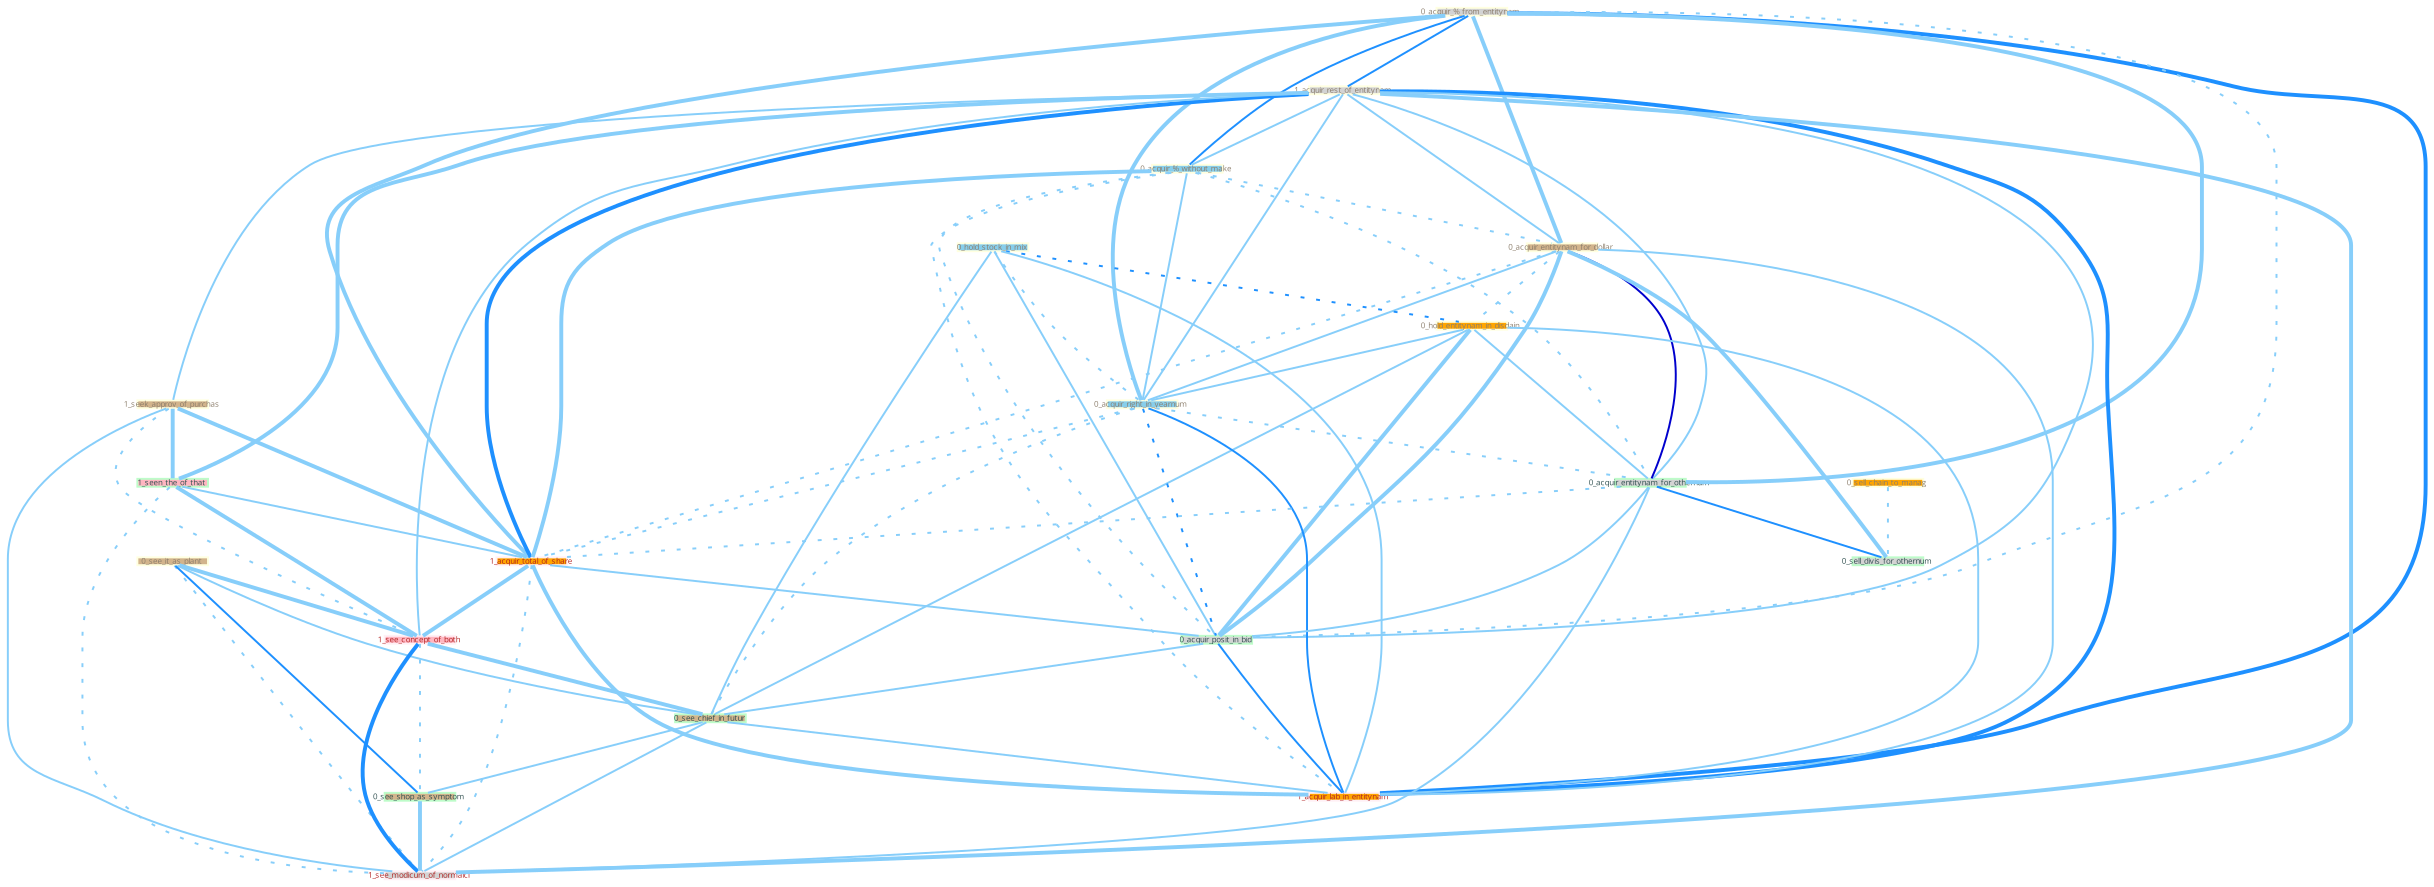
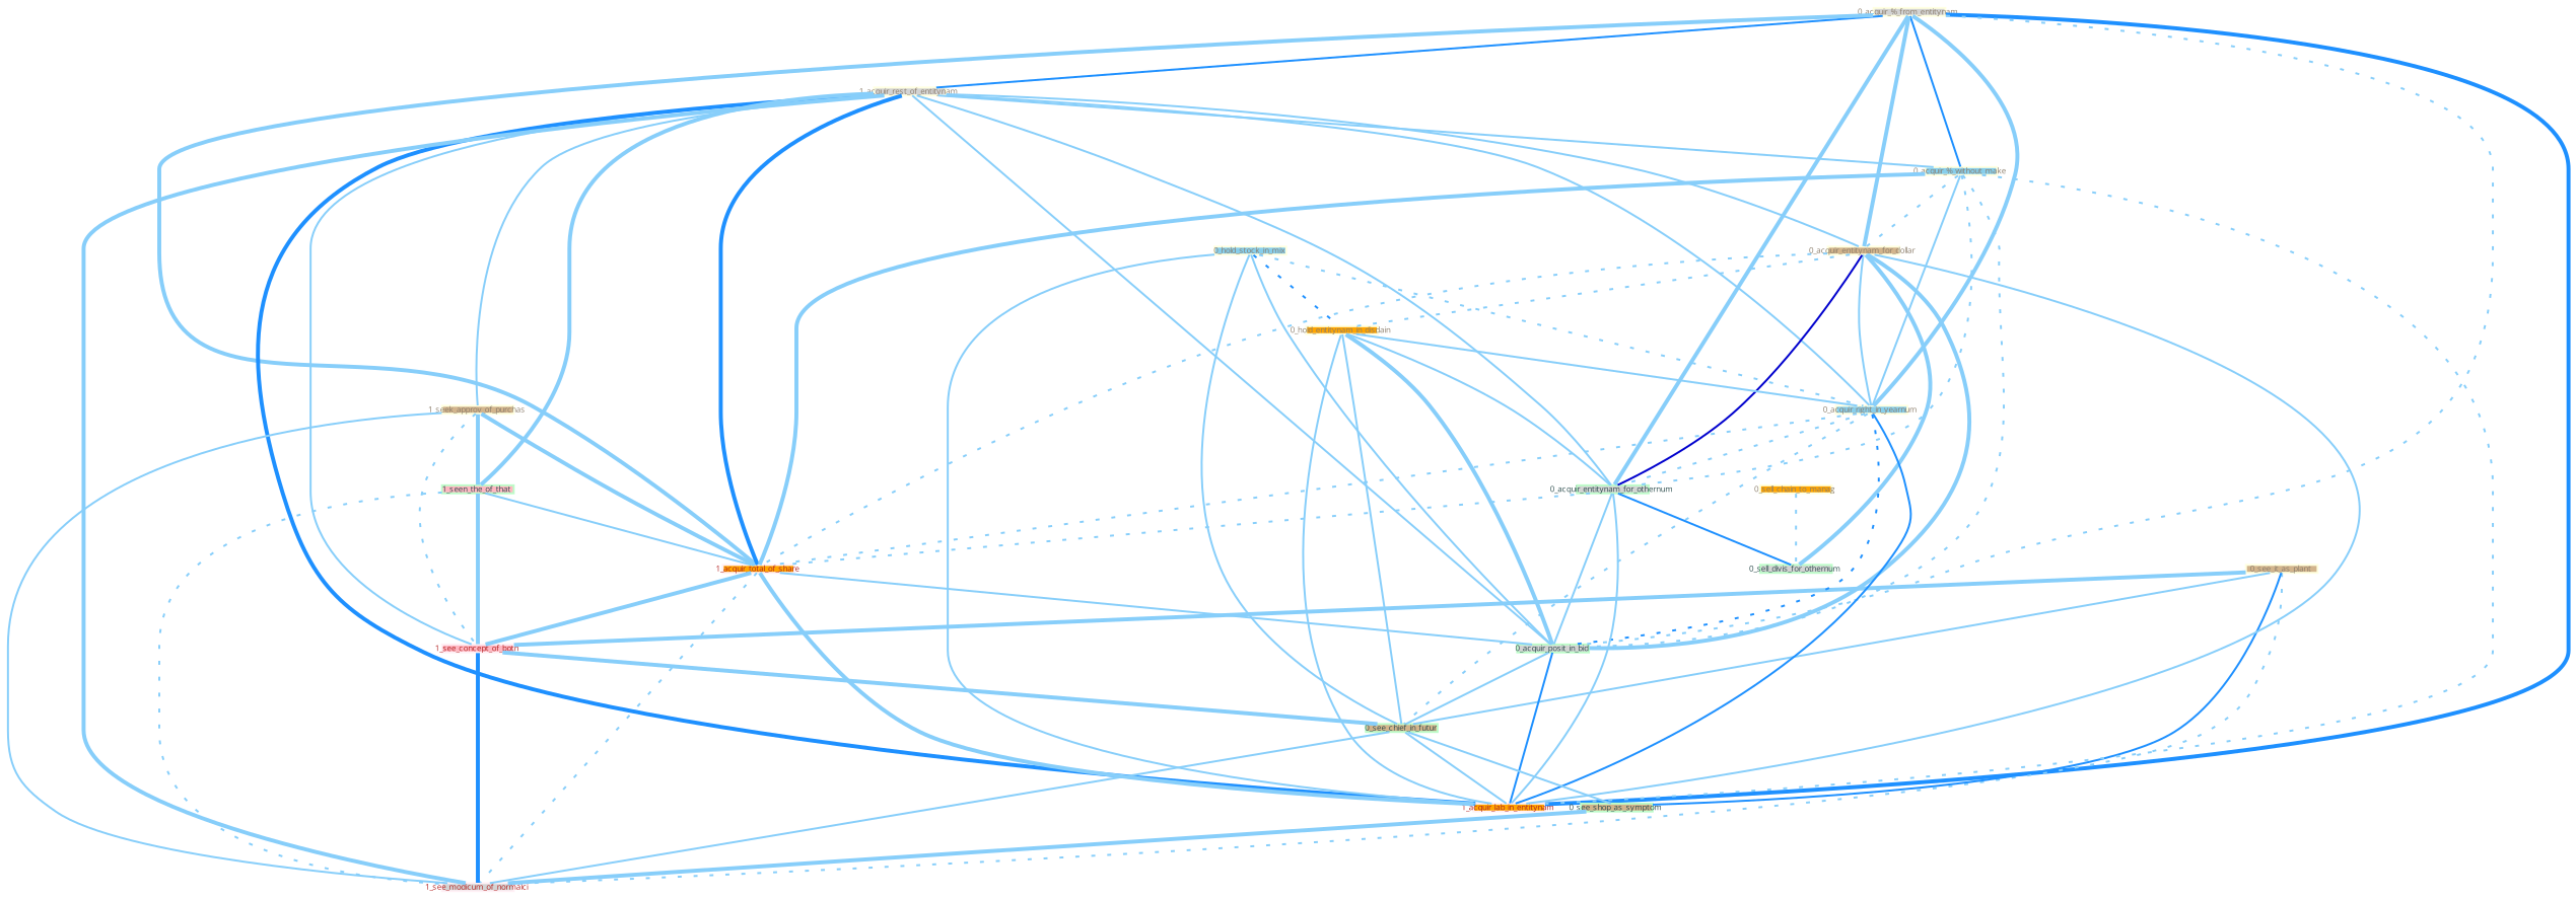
  graph {
    fontname="Open Sans"
    node [color="#ffffe0" fillcolor=lightgrey fixedsize=true fontcolor="#8b7d6b" fontname="Open Sans" fontsize=4 shape=polygon style=filled]
    edge [color="#87cefa" fontname="Open Sans" style=solid w=1]
    "0_acquir_%_from_entitynam " [height=.06 width=.5]
    "0_see_it_as_plant " [fillcolor=tan height=.06 width=.5]
    "1_acquir_rest_of_entitynam " [height=.06 width=.5]
    "0_acquir_%_without_make " [fillcolor=skyblue height=.06 width=.5]
    "0_acquir_entitynam_for_dollar " [fillcolor=tan height=.06 width=.5]
    "0_hold_stock_in_mix " [fillcolor=skyblue height=.06 width=.5]
    "0_hold_entitynam_in_disdain " [fillcolor=orange height=.06 width=.5]
    "1_seek_approv_of_purchas " [fillcolor=tan height=.06 width=.5]
    "0_sell_chain_to_manag " [fillcolor=orange height=.06 width=.5]
    "0_acquir_right_in_yearnum " [fillcolor=skyblue height=.06 width=.5]
    "1_acquir_total_of_share " [color="#fff0f5" fillcolor=orange fontcolor="#b22222" height=.06 width=.5]
    "1_see_concept_of_both " [color="#fff0f5" fillcolor=lightpink fontcolor="#b22222" height=.06 width=.5]
    "1_acquir_lab_in_entitynam " [color="#fff0f5" fillcolor=orange fontcolor="#b22222" height=.06 width=.5]
    "1_see_modicum_of_normalci " [color="#fff0f5" fontcolor="#b22222" height=.06 width=.5]
    "0_acquir_entitynam_for_othernum " [color="#BDFCC9" fontcolor="#2f4f4f" height=.06 width=.5]
    "0_acquir_posit_in_bid " [color="#BDFCC9" fontcolor="#2f4f4f" height=.06 width=.5]
    "0_see_chief_in_futur " [color="#BDFCC9" fillcolor=tan fontcolor="#2f4f4f" height=.06 width=.5]
    "0_see_shop_as_symptom " [color="#BDFCC9" fillcolor=tan fontcolor="#2f4f4f" height=.06 width=.5]
    "1_seen_the_of_that " [color="#BDFCC9" fillcolor=lightpink fontcolor="#2f4f4f" height=.06 width=.5]
    "0_sell_divis_for_othernum " [color="#BDFCC9" fontcolor="#2f4f4f" height=.06 width=.5]
    subgraph sub_1 {
      "0_acquir_%_from_entitynam "
      "0_see_it_as_plant "
      "1_acquir_rest_of_entitynam "
      "0_acquir_%_without_make "
      "0_acquir_entitynam_for_dollar "
      "0_hold_stock_in_mix "
      "0_hold_entitynam_in_disdain "
      "1_seek_approv_of_purchas "
      "0_sell_chain_to_manag "
      "0_acquir_right_in_yearnum "
    }
    subgraph sub_2 {
      "1_acquir_total_of_share "
      "1_see_concept_of_both "
      "1_acquir_lab_in_entitynam "
      "1_see_modicum_of_normalci "
    }
    "0_acquir_%_from_entitynam " -- "1_acquir_rest_of_entitynam " [color="#1e90ff" w=2]
    "0_acquir_%_from_entitynam " -- "0_acquir_%_without_make " [color="#1e90ff" w=2]
    "0_acquir_%_from_entitynam " -- "0_acquir_entitynam_for_dollar " [style=bold]
    "0_acquir_%_from_entitynam " -- "0_acquir_right_in_yearnum " [style=bold]
    "0_acquir_%_from_entitynam " -- "1_acquir_total_of_share " [style=bold]
    "0_acquir_%_from_entitynam " -- "1_acquir_lab_in_entitynam " [color="#1e90ff" style=bold w=2]
    "0_acquir_%_from_entitynam " -- "0_acquir_entitynam_for_othernum " [style=bold]
    "0_acquir_%_from_entitynam " -- "0_acquir_posit_in_bid " [style=dotted]
    "0_see_it_as_plant " -- "1_see_concept_of_both " [style=bold]
    "0_see_it_as_plant " -- "1_see_modicum_of_normalci " [style=dotted]
    "0_see_it_as_plant " -- "0_see_chief_in_futur "
    "0_see_it_as_plant " -- "0_see_shop_as_symptom " [color="#1e90ff" w=2]
    "1_acquir_rest_of_entitynam " -- "0_acquir_%_without_make "
    "1_acquir_rest_of_entitynam " -- "0_acquir_entitynam_for_dollar "
    "1_acquir_rest_of_entitynam " -- "1_seek_approv_of_purchas "
    "1_acquir_rest_of_entitynam " -- "0_acquir_right_in_yearnum "
    "1_acquir_rest_of_entitynam " -- "1_acquir_total_of_share " [color="#1e90ff" style=bold w=2]
    "1_acquir_rest_of_entitynam " -- "1_see_concept_of_both "
    "1_acquir_rest_of_entitynam " -- "1_acquir_lab_in_entitynam " [color="#1e90ff" style=bold w=2]
    "1_acquir_rest_of_entitynam " -- "1_see_modicum_of_normalci " [style=bold]
    "1_acquir_rest_of_entitynam " -- "0_acquir_entitynam_for_othernum "
    "1_acquir_rest_of_entitynam " -- "0_acquir_posit_in_bid "
    "1_acquir_rest_of_entitynam " -- "1_seen_the_of_that " [style=bold]
    "0_acquir_%_without_make " -- "0_acquir_entitynam_for_dollar " [style=dotted]
    "0_acquir_%_without_make " -- "0_acquir_right_in_yearnum "
    "0_acquir_%_without_make " -- "1_acquir_total_of_share " [style=bold]
    "0_acquir_%_without_make " -- "1_acquir_lab_in_entitynam " [style=dotted]
    "0_acquir_%_without_make " -- "0_acquir_entitynam_for_othernum " [style=dotted]
    "0_acquir_%_without_make " -- "0_acquir_posit_in_bid " [style=dotted]
    "0_acquir_entitynam_for_dollar " -- "0_hold_entitynam_in_disdain " [style=dotted]
    "0_acquir_entitynam_for_dollar " -- "0_acquir_right_in_yearnum "
    "0_acquir_entitynam_for_dollar " -- "1_acquir_total_of_share " [style=dotted]
    "0_acquir_entitynam_for_dollar " -- "1_acquir_lab_in_entitynam "
    "0_acquir_entitynam_for_dollar " -- "0_acquir_entitynam_for_othernum " [color="#0000cd" w=3]
    "0_acquir_entitynam_for_dollar " -- "0_acquir_posit_in_bid " [style=bold]
    "0_acquir_entitynam_for_dollar " -- "0_sell_divis_for_othernum " [style=bold]
    "0_hold_stock_in_mix " -- "0_hold_entitynam_in_disdain " [color="#1e90ff" style=dotted w=2]
    "0_hold_stock_in_mix " -- "0_acquir_right_in_yearnum " [style=dotted]
    "0_hold_stock_in_mix " -- "1_acquir_lab_in_entitynam "
    "0_hold_stock_in_mix " -- "0_acquir_posit_in_bid "
    "0_hold_stock_in_mix " -- "0_see_chief_in_futur "
    "0_hold_entitynam_in_disdain " -- "0_acquir_right_in_yearnum "
    "0_hold_entitynam_in_disdain " -- "1_acquir_lab_in_entitynam "
    "0_hold_entitynam_in_disdain " -- "0_acquir_entitynam_for_othernum "
    "0_hold_entitynam_in_disdain " -- "0_acquir_posit_in_bid " [style=bold]
    "0_hold_entitynam_in_disdain " -- "0_see_chief_in_futur "
    "1_seek_approv_of_purchas " -- "1_acquir_total_of_share " [style=bold]
    "1_seek_approv_of_purchas " -- "1_see_concept_of_both " [style=dotted]
    "1_seek_approv_of_purchas " -- "1_see_modicum_of_normalci "
    "1_seek_approv_of_purchas " -- "1_seen_the_of_that " [style=bold]
    "0_sell_chain_to_manag " -- "0_sell_divis_for_othernum " [style=dotted]
    "0_acquir_right_in_yearnum " -- "1_acquir_total_of_share " [style=dotted]
    "0_acquir_right_in_yearnum " -- "1_acquir_lab_in_entitynam " [color="#1e90ff" w=2]
    "0_acquir_right_in_yearnum " -- "0_acquir_entitynam_for_othernum " [style=dotted]
    "0_acquir_right_in_yearnum " -- "0_acquir_posit_in_bid " [color="#1e90ff" style=dotted w=2]
    "0_acquir_right_in_yearnum " -- "0_see_chief_in_futur " [style=dotted]
    "1_acquir_total_of_share " -- "1_see_concept_of_both " [style=bold]
    "1_acquir_total_of_share " -- "1_acquir_lab_in_entitynam " [style=bold]
    "1_acquir_total_of_share " -- "1_see_modicum_of_normalci " [style=dotted]
    "1_acquir_total_of_share " -- "0_acquir_posit_in_bid "
    "1_see_concept_of_both " -- "1_see_modicum_of_normalci " [color="#1e90ff" style=bold w=2]
    "1_see_concept_of_both " -- "0_see_chief_in_futur " [style=bold]
-   "1_see_concept_of_both " -- "0_see_shop_as_symptom " [style=dotted]
    "0_acquir_entitynam_for_othernum " -- "1_acquir_total_of_share " [style=dotted]
-   "0_acquir_entitynam_for_othernum " -- "1_see_modicum_of_normalci "
+   "0_acquir_entitynam_for_othernum " -- "1_acquir_lab_in_entitynam "
    "0_acquir_entitynam_for_othernum " -- "0_acquir_posit_in_bid "
    "0_acquir_entitynam_for_othernum " -- "0_sell_divis_for_othernum " [color="#1e90ff" w=2]
    "0_acquir_posit_in_bid " -- "1_acquir_lab_in_entitynam " [color="#1e90ff" w=2]
    "0_acquir_posit_in_bid " -- "0_see_chief_in_futur "
    "0_see_chief_in_futur " -- "1_acquir_lab_in_entitynam "
    "0_see_chief_in_futur " -- "1_see_modicum_of_normalci "
    "0_see_chief_in_futur " -- "0_see_shop_as_symptom "
    "0_see_shop_as_symptom " -- "1_see_modicum_of_normalci " [style=bold]
    "1_seen_the_of_that " -- "1_acquir_total_of_share "
    "1_seen_the_of_that " -- "1_see_concept_of_both " [style=bold]
    "1_seen_the_of_that " -- "1_see_modicum_of_normalci " [style=dotted]
  }
